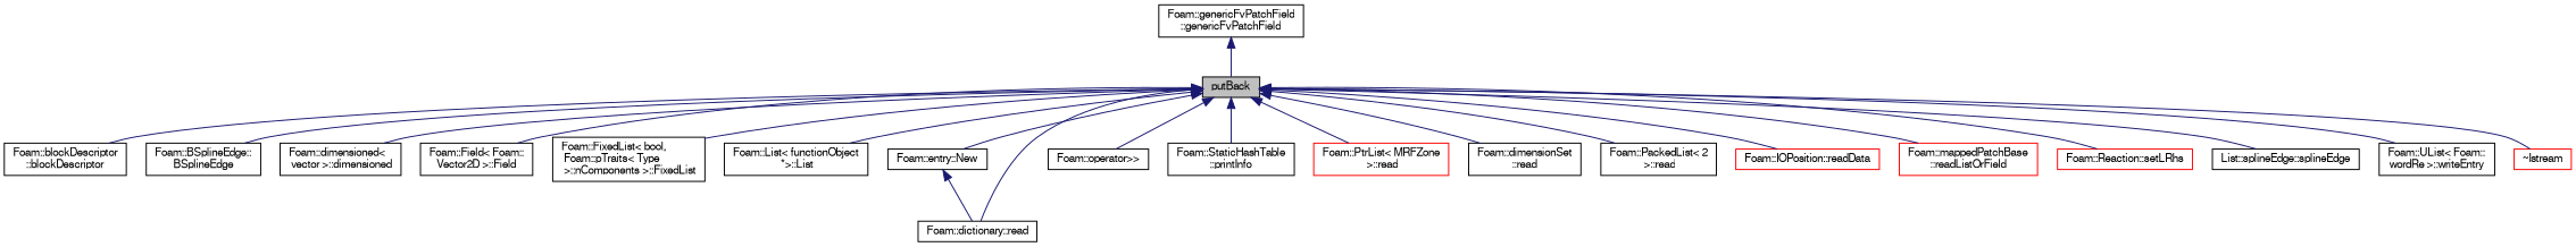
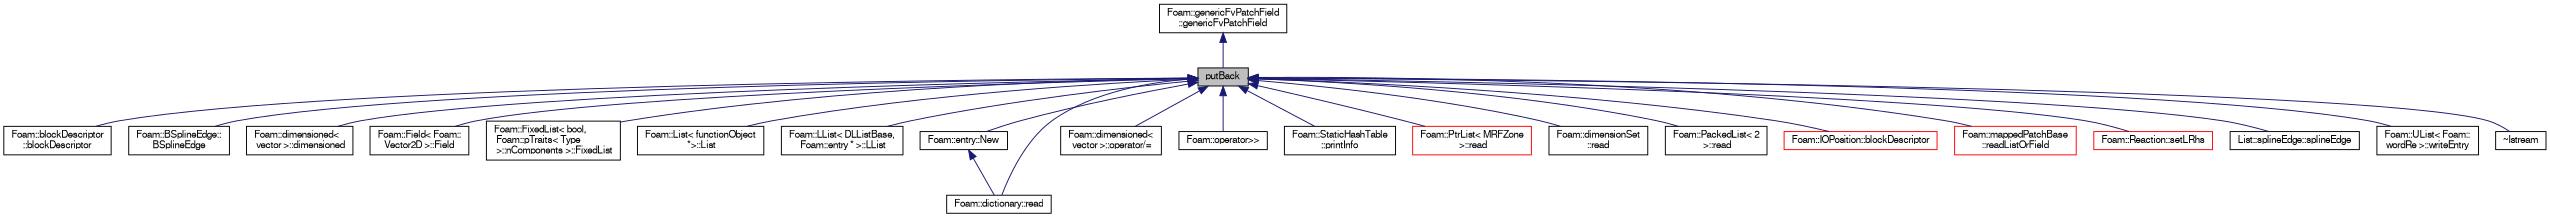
  digraph {
    rankdir=TB
    node [color=black fontname=FreeSans fontsize=10 shape=record]
    edge [color=midnightblue dir=back fontname=FreeSans fontsize=10 labelfontname=FreeSans labelfontsize=10 style=solid]
    n1 [fillcolor=grey75 fontcolor=black height=0.2 label=putBack style=filled width=0.4]
    n2 [height=0.2 label="Foam::blockDescriptor\l::blockDescriptor" width=0.4]
    n3 [height=0.2 label="Foam::BSplineEdge::\lBSplineEdge" width=0.4]
    n4 [height=0.2 label="Foam::dimensioned\<\l vector \>::dimensioned" width=0.4]
    n5 [height=0.2 label="Foam::Field\< Foam::\lVector2D \>::Field" width=0.4]
    n6 [height=0.2 label="Foam::FixedList\< bool,\l Foam::pTraits\< Type\l \>::nComponents \>::FixedList" width=0.4]
    n7 [height=0.2 label="Foam::List\< functionObject\l *\>::List" width=0.4]
+   n8 [height=0.2 label="Foam::LList\< DLListBase,\l Foam::entry * \>::LList" width=0.4]
    n9 [height=0.2 label="Foam::entry::New" width=0.4]
    n10 [height=0.2 label="Foam::dictionary::read" width=0.4]
+   n11 [height=0.2 label="Foam::dimensioned\<\l vector \>::operator/=" width=0.4]
    n12 [height=0.2 label="Foam::operator\>\>" width=0.4]
    n13 [height=0.2 label="Foam::StaticHashTable\l::printInfo" width=0.4]
    n14 [color=red height=0.2 label="Foam::PtrList\< MRFZone\l \>::read" width=0.4]
    n15 [height=0.2 label="Foam::dimensionSet\l::read" width=0.4]
    n16 [height=0.2 label="Foam::PackedList\< 2\l \>::read" width=0.4]
-   n17 [color=red height=0.2 label="Foam::IOPosition::readData" width=0.4]
+   n17 [color=red height=0.2 label="Foam::IOPosition::blockDescriptor" width=0.4]
    n18 [color=red height=0.2 label="Foam::mappedPatchBase\l::readListOrField" width=0.4]
    n19 [color=red height=0.2 label="Foam::Reaction::setLRhs" width=0.4]
    n20 [height=0.2 label="List::splineEdge::splineEdge" width=0.4]
    n21 [height=0.2 label="Foam::UList\< Foam::\lwordRe \>::writeEntry" width=0.4]
-   n22 [color=red height=0.2 label="~Istream" width=0.4]
+   n22 [height=0.2 label="~Istream" width=0.4]
    n23 [height=0.2 label="Foam::genericFvPatchField\l::genericFvPatchField" width=0.4]
    n1 -> n2
    n1 -> n3
    n1 -> n4
    n1 -> n5
    n1 -> n6
    n1 -> n7
+   n1 -> n8
    n1 -> n9
    n1 -> n10
+   n1 -> n11
    n1 -> n12
    n1 -> n13
    n1 -> n14
    n1 -> n15
    n1 -> n16
    n1 -> n17
    n1 -> n18
    n1 -> n19
    n1 -> n20
    n1 -> n21
    n1 -> n22
    n9 -> n10
    n23 -> n1
  }
